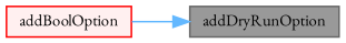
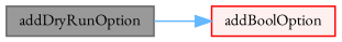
  digraph {
    rankdir=LR
    fontname="EB Garamond"
    node [fontname="EB Garamond" fontsize=10 shape=box style=filled]
    n1 [color=gray40 fillcolor=grey60 fontcolor=black height=0.2 label=addDryRunOption width=0.4]
    n2 [color=red fillcolor="#FFF0F0" height=0.2 label=addBoolOption width=0.4]
-   n2 -> n1 [color=steelblue1 fontname="EB Garamond" fontsize=10 labelfontname=Helvetica labelfontsize=10 style=solid]
+   n1 -> n2 [color=steelblue1 fontname="EB Garamond" fontsize=10 labelfontname=Helvetica labelfontsize=10 style=solid]
  }
